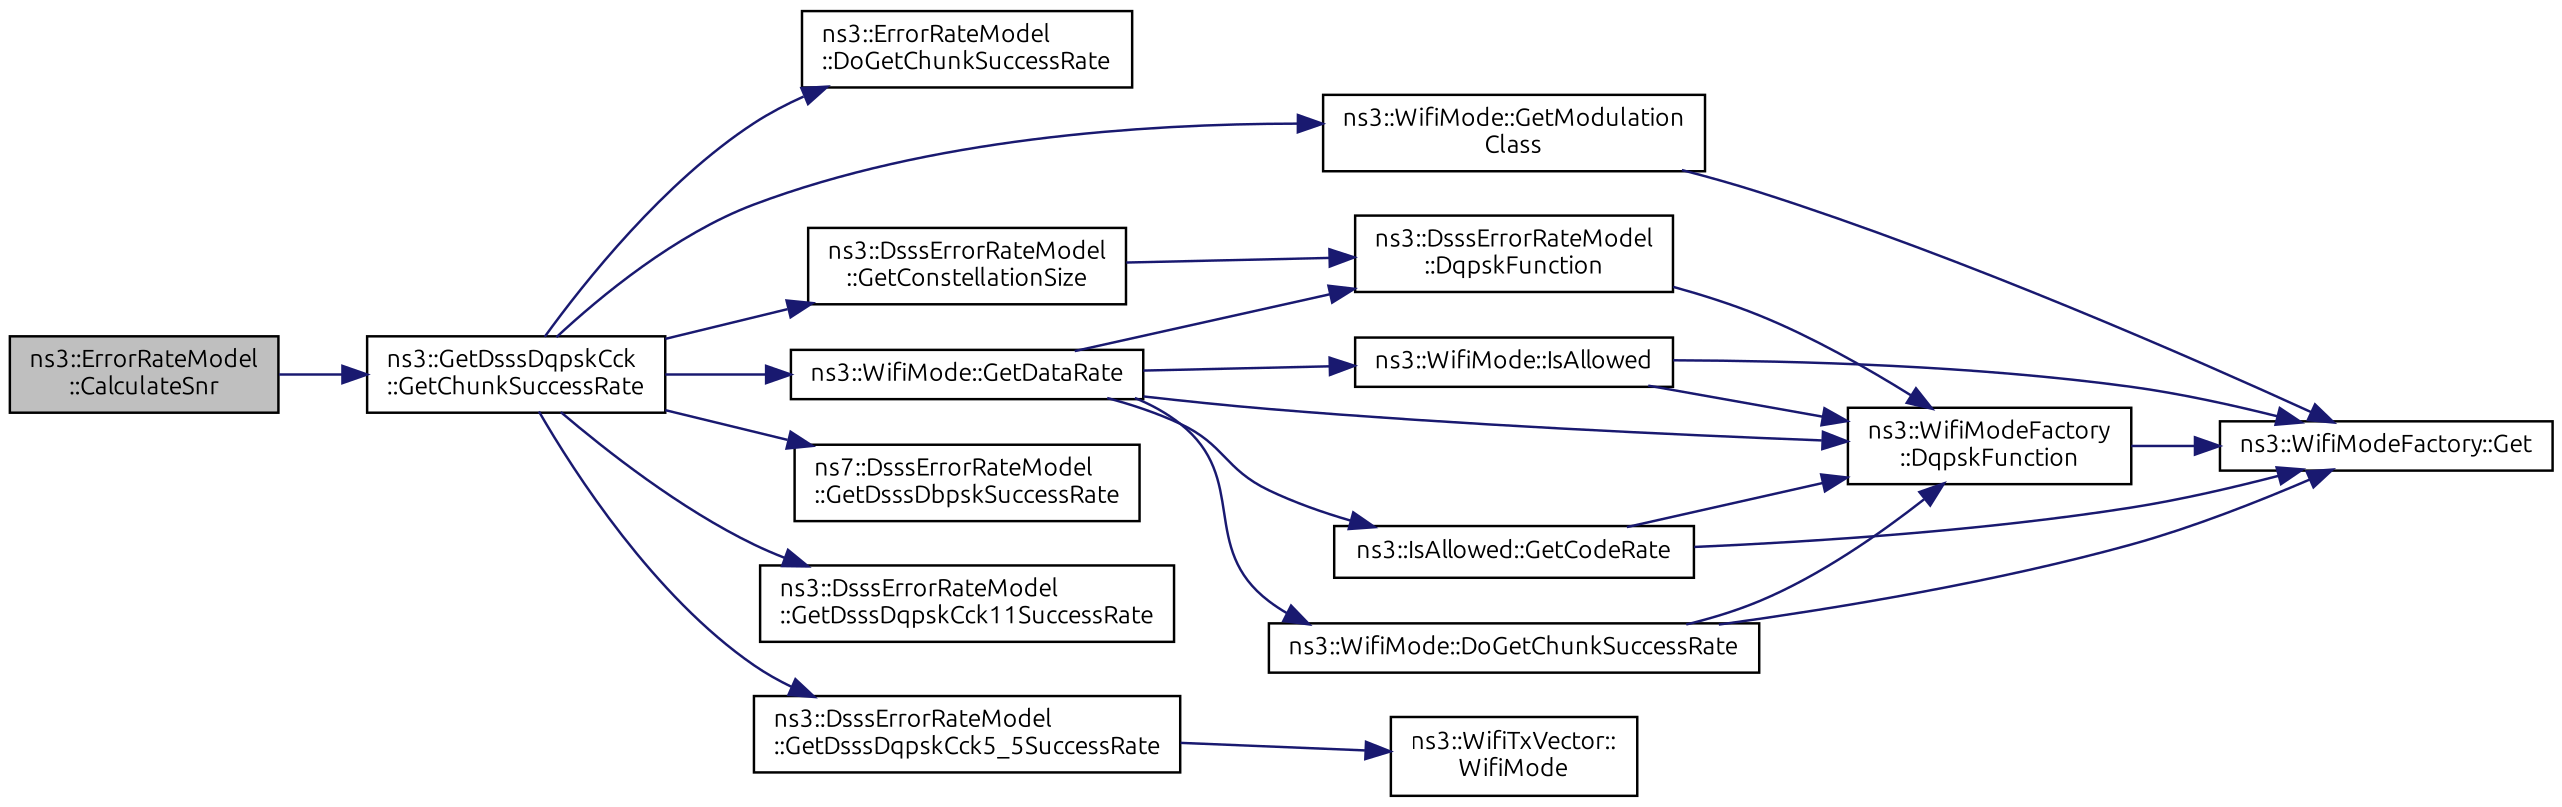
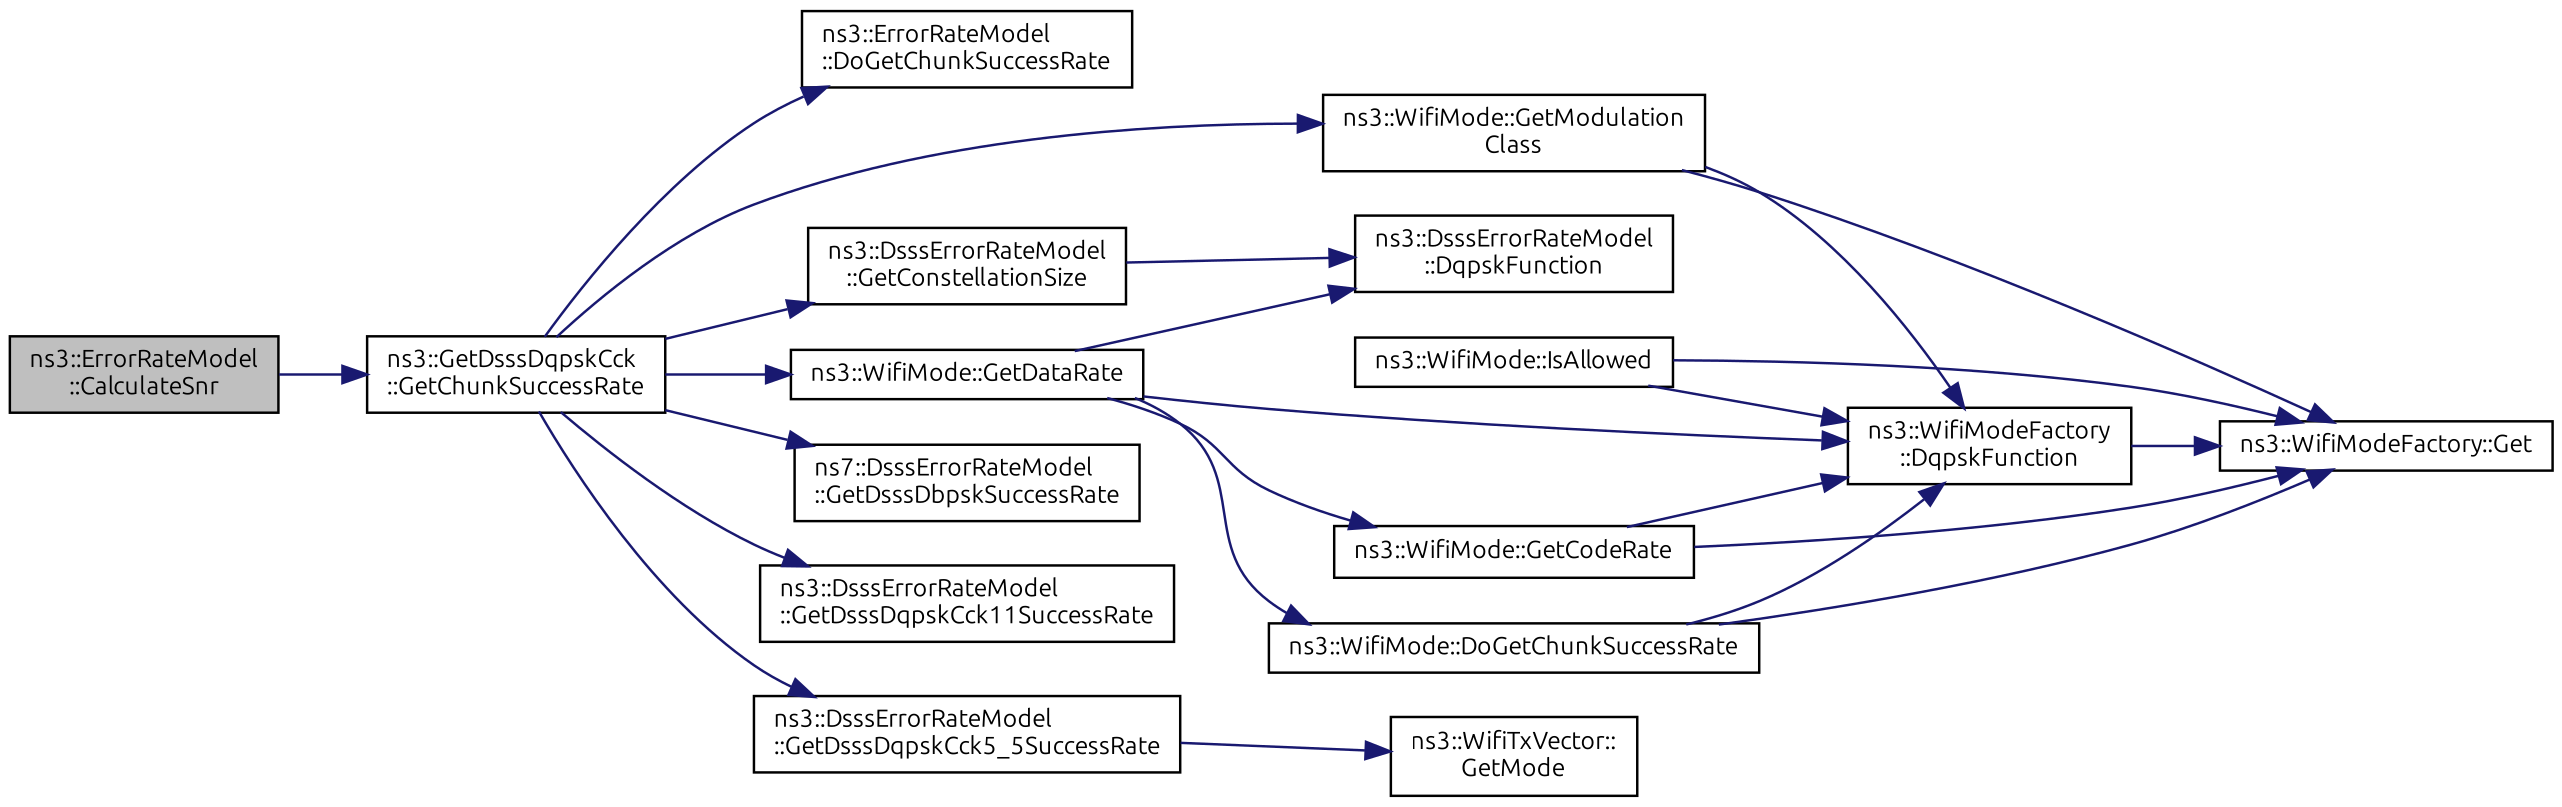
  digraph {
    fontname=Ubuntu
    rankdir=LR
    node [color=black fillcolor=white fontname=Ubuntu fontsize=10 shape=record style=filled]
    edge [color=midnightblue fontname=Ubuntu fontsize=10 labelfontname=Helvetica labelfontsize=10 style=solid]
    n1 [fillcolor=grey75 fontcolor=black height=0.2 label="ns3::ErrorRateModel\l::CalculateSnr" width=0.4]
    n2 [height=0.2 label="ns3::GetDsssDqpskCck\l::GetChunkSuccessRate" width=0.4]
    n3 [height=0.2 label="ns3::ErrorRateModel\l::DoGetChunkSuccessRate" width=0.4]
    n4 [height=0.2 label="ns3::WifiMode::GetDataRate" width=0.4]
    n5 [height=0.2 label="ns7::DsssErrorRateModel\l::GetDsssDbpskSuccessRate" width=0.4]
    n6 [height=0.2 label="ns3::DsssErrorRateModel\l::GetDsssDqpskCck11SuccessRate" width=0.4]
    n7 [height=0.2 label="ns3::DsssErrorRateModel\l::GetDsssDqpskCck5_5SuccessRate" width=0.4]
    n8 [height=0.2 label="ns3::DsssErrorRateModel\l::GetConstellationSize" width=0.4]
    n9 [height=0.2 label="ns3::WifiMode::GetModulation\lClass" width=0.4]
-   n10 [height=0.2 label="ns3::WifiTxVector::\lWifiMode" width=0.4]
-   n11 [height=0.2 label="ns3::IsAllowed::GetCodeRate" width=0.4]
+   n10 [height=0.2 label="ns3::WifiTxVector::\lGetMode" width=0.4]
+   n11 [height=0.2 label="ns3::WifiMode::GetCodeRate" width=0.4]
    n12 [height=0.2 label="ns3::WifiModeFactory\l::DqpskFunction" width=0.4]
    n13 [height=0.2 label="ns3::WifiMode::DoGetChunkSuccessRate" width=0.4]
    n14 [height=0.2 label="ns3::WifiMode::IsAllowed" width=0.4]
    n15 [height=0.2 label="ns3::DsssErrorRateModel\l::DqpskFunction" width=0.4]
    n16 [height=0.2 label="ns3::WifiModeFactory::Get" width=0.4]
    n1 -> n2
    n2 -> n3
    n2 -> n4
    n2 -> n5
    n2 -> n6
    n2 -> n7
    n2 -> n8
    n2 -> n9
    n4 -> n11
    n4 -> n12
    n4 -> n13
-   n4 -> n14
    n4 -> n15
    n7 -> n10
    n8 -> n15
-   n15 -> n12
+   n9 -> n12
    n9 -> n16
    n11 -> n12
    n11 -> n16
    n12 -> n16
    n13 -> n12
    n13 -> n16
    n14 -> n12
    n14 -> n16
  }
